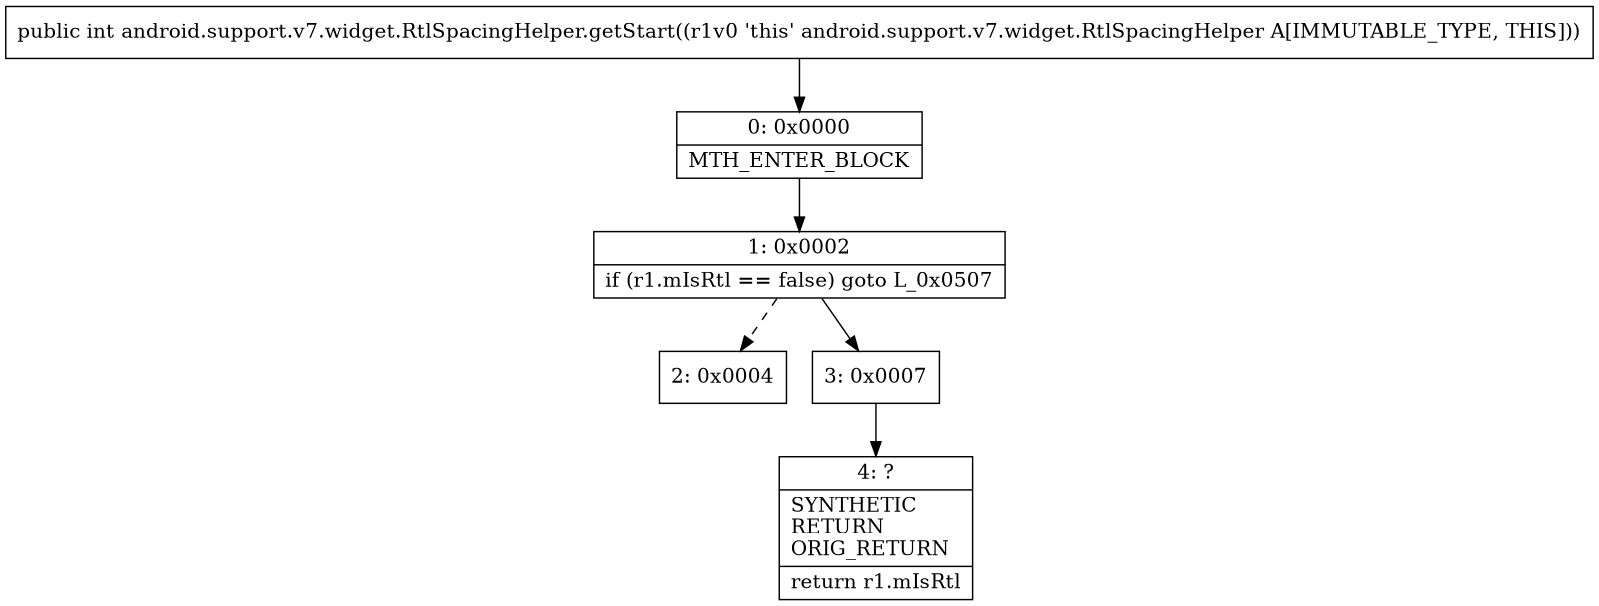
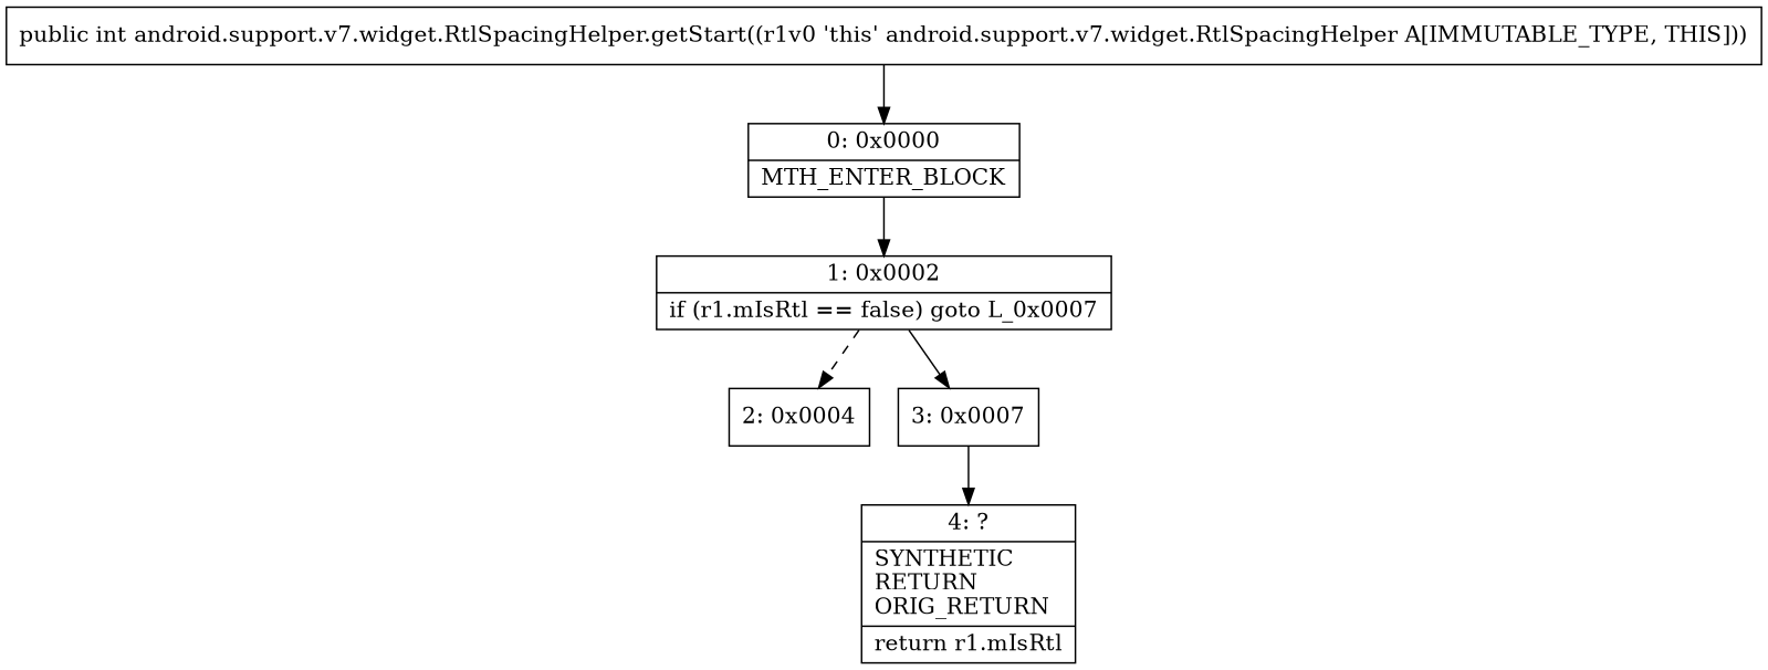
  digraph {
    node [shape=record]
    n1 [label="{0\:\ 0x0000|MTH_ENTER_BLOCK\l}"]
-   n2 [label="{1\:\ 0x0002|if (r1.mIsRtl == false) goto L_0x0507\l}"]
+   n2 [label="{1\:\ 0x0002|if (r1.mIsRtl == false) goto L_0x0007\l}"]
    n3 [label="{2\:\ 0x0004}"]
    n4 [label="{3\:\ 0x0007}"]
    n5 [label="{4\:\ ?|SYNTHETIC\lRETURN\lORIG_RETURN\l|return r1.mIsRtl\l}"]
    n6 [label="{public int android.support.v7.widget.RtlSpacingHelper.getStart((r1v0 'this' android.support.v7.widget.RtlSpacingHelper A[IMMUTABLE_TYPE, THIS])) }"]
    n1 -> n2
    n2 -> n3 [style=dashed]
    n2 -> n4
    n4 -> n5
    n6 -> n1
  }
